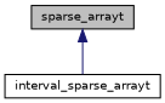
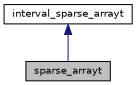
  digraph {
    node [color=black fontname=Helvetica fontsize=10 shape=record]
    n1 [fillcolor=grey75 fontcolor=black height=0.2 label=sparse_arrayt style=filled width=0.4]
    n2 [height=0.2 label=interval_sparse_arrayt width=0.4]
-   n1 -> n2 [color=midnightblue dir=back fontname=Helvetica fontsize=10 labelfontname=Helvetica labelfontsize=10 style=solid]
+   n2 -> n1 [color=midnightblue dir=back fontname=Helvetica fontsize=10 labelfontname=Helvetica labelfontsize=10 style=solid]
  }
